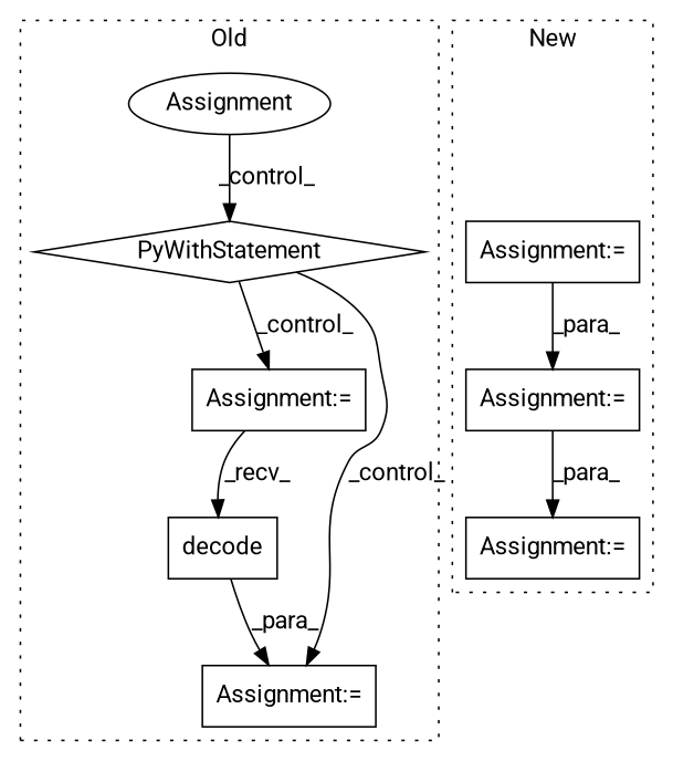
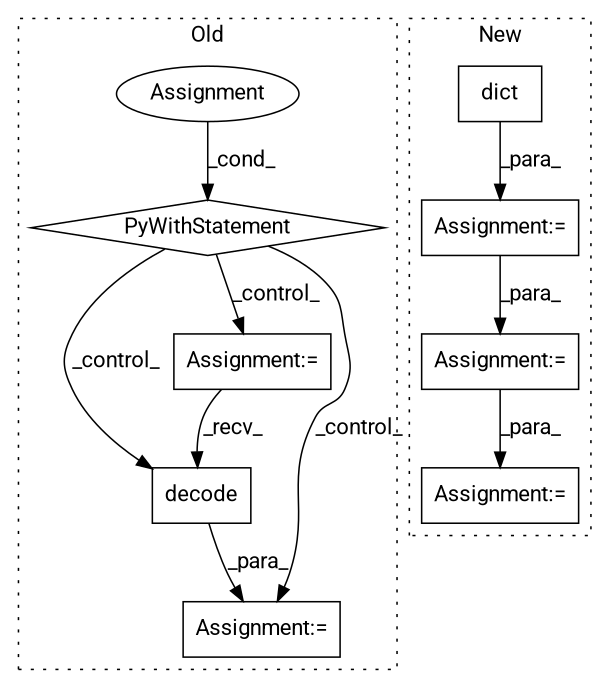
  digraph {
    fontname=Roboto
    node [a=7 fontname=Roboto l=2 shape=box]
    edge [fontname=Roboto]
    n1 [a=32 l="7,1" label=decode s="11311,11325"]
    n2 [a=104 l="10,2" label=PyWithStatement s="11171,11200" shape=diamond]
    n3 [a=42 label=Assignment shape=ellipse l=""]
    n4 [l=4 label="Assignment:=" s=11220]
    n5 [label="Assignment:=" s=11297]
+   n6 [a=32 l="5,1" label=dict s="11244,11260"]
    n7 [l="65,2" label="Assignment:=" s="11273,11365"]
    n8 [l=1 label="Assignment:=" s=11243]
    n9 [label="Assignment:=" s=11484]
    subgraph cluster_1 {
      label=Old
      style=dotted
      n1
      n2
      n3
      n4
      n5
    }
    subgraph cluster_2 {
      label=New
      style=dotted
+     n6
      n7
      n8
      n9
    }
    n1 -> n5 [label=_para_]
+   n2 -> n1 [label=_control_]
    n2 -> n4 [label=_control_]
    n2 -> n5 [label=_control_]
-   n3 -> n2 [label=_control_]
+   n3 -> n2 [label=_cond_]
    n4 -> n1 [label=_recv_]
+   n6 -> n8 [label=_para_]
    n7 -> n9 [label=_para_]
    n8 -> n7 [label=_para_]
  }
